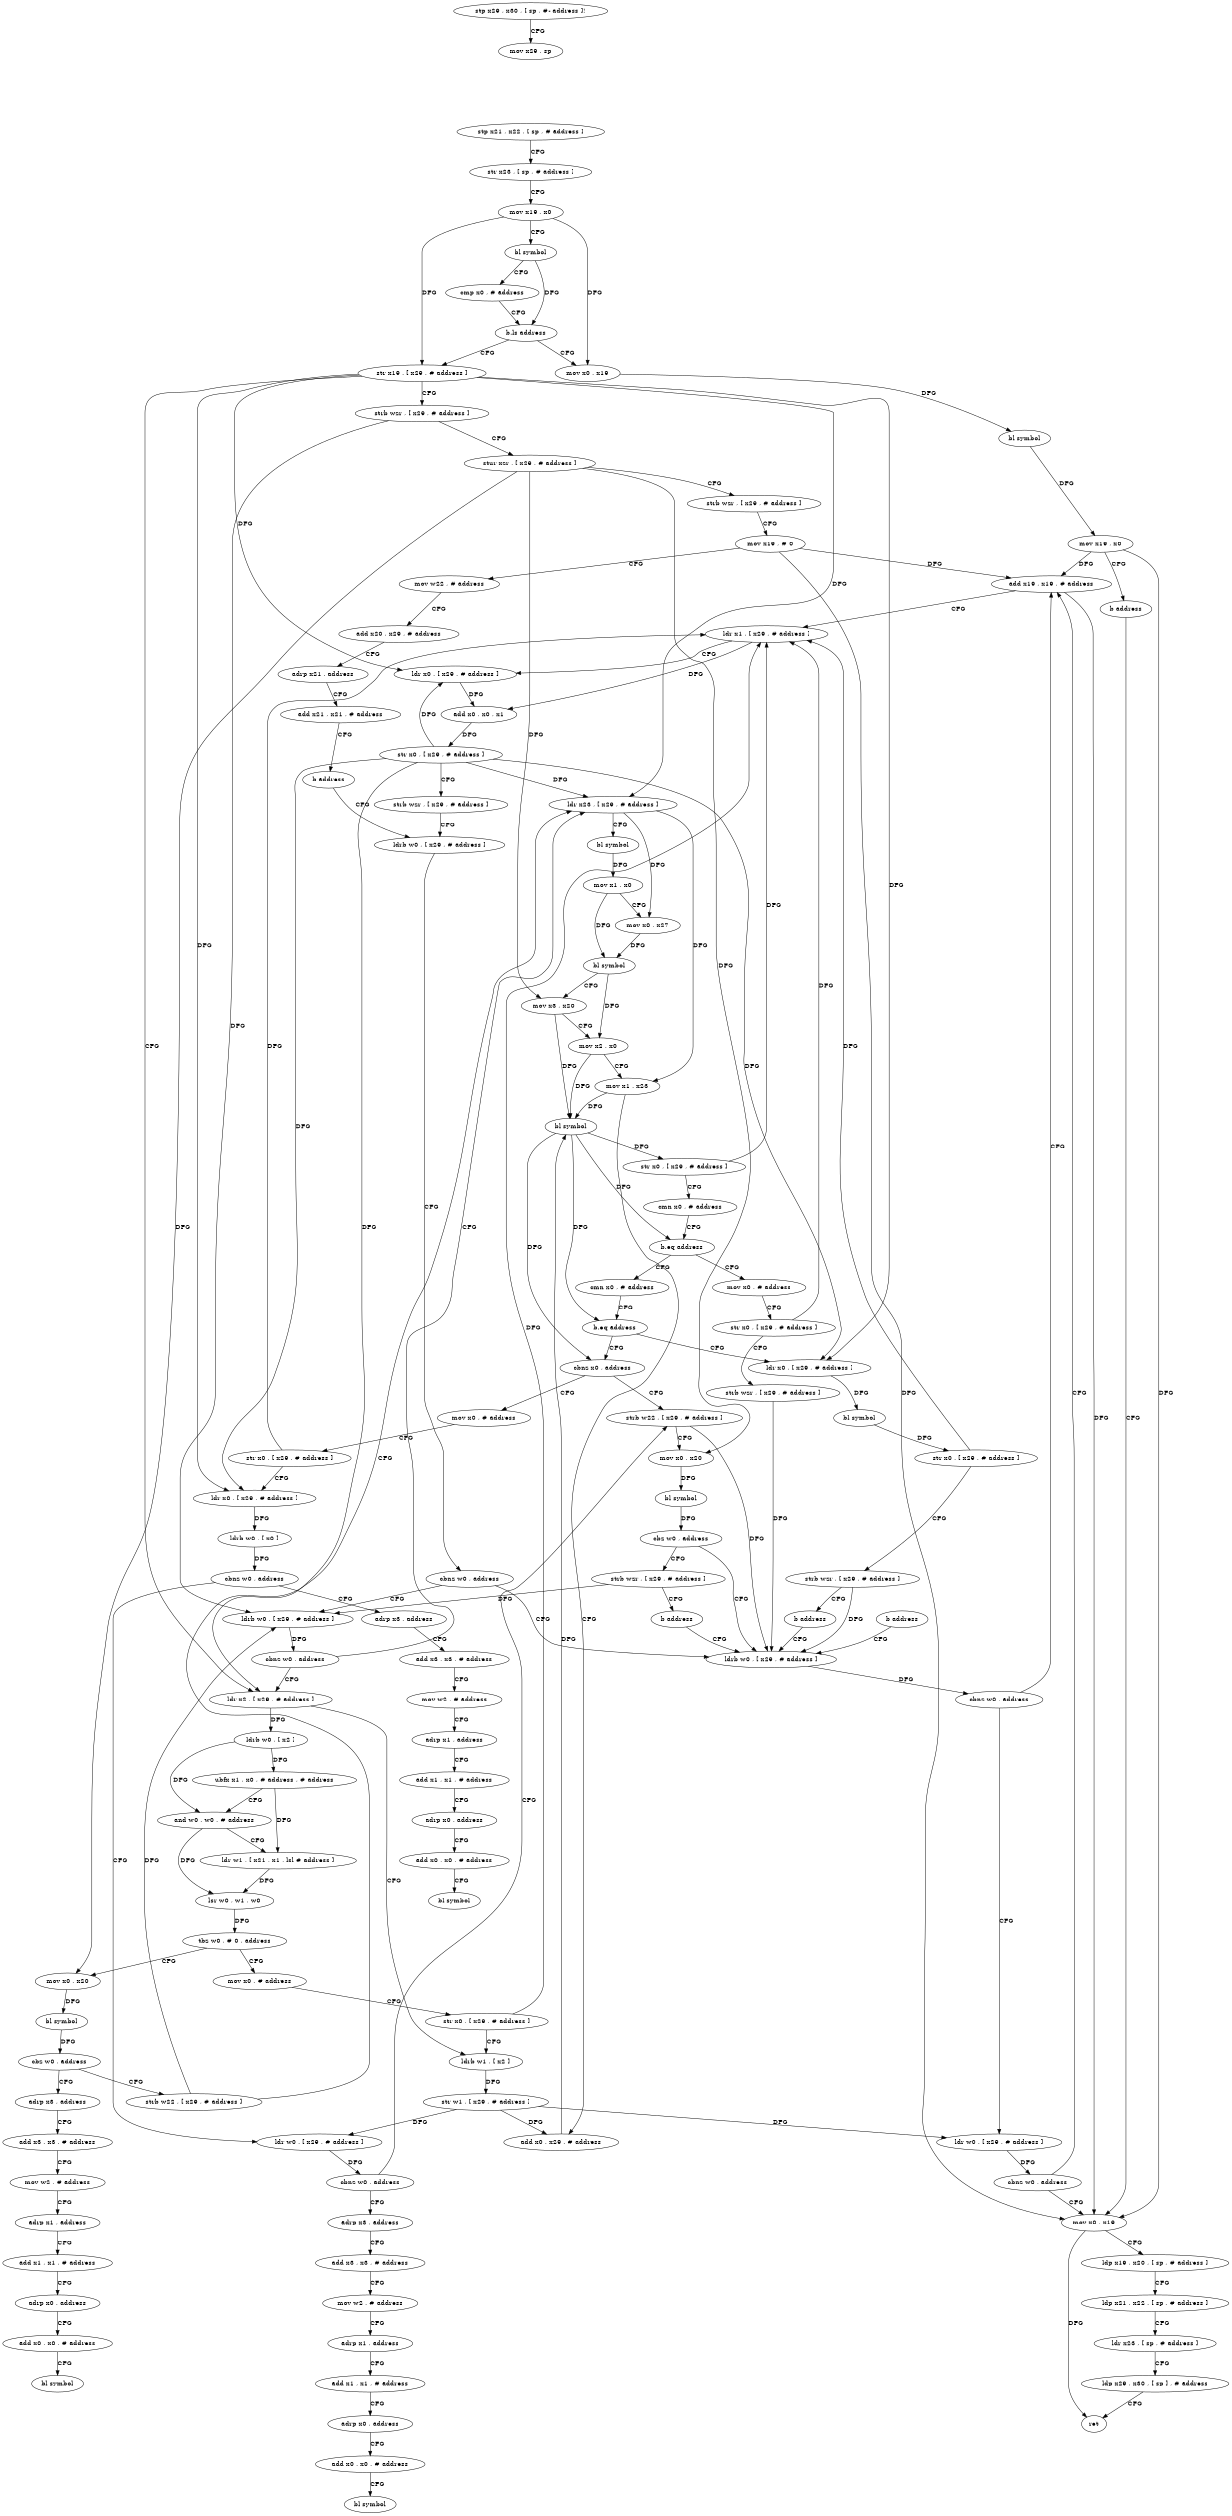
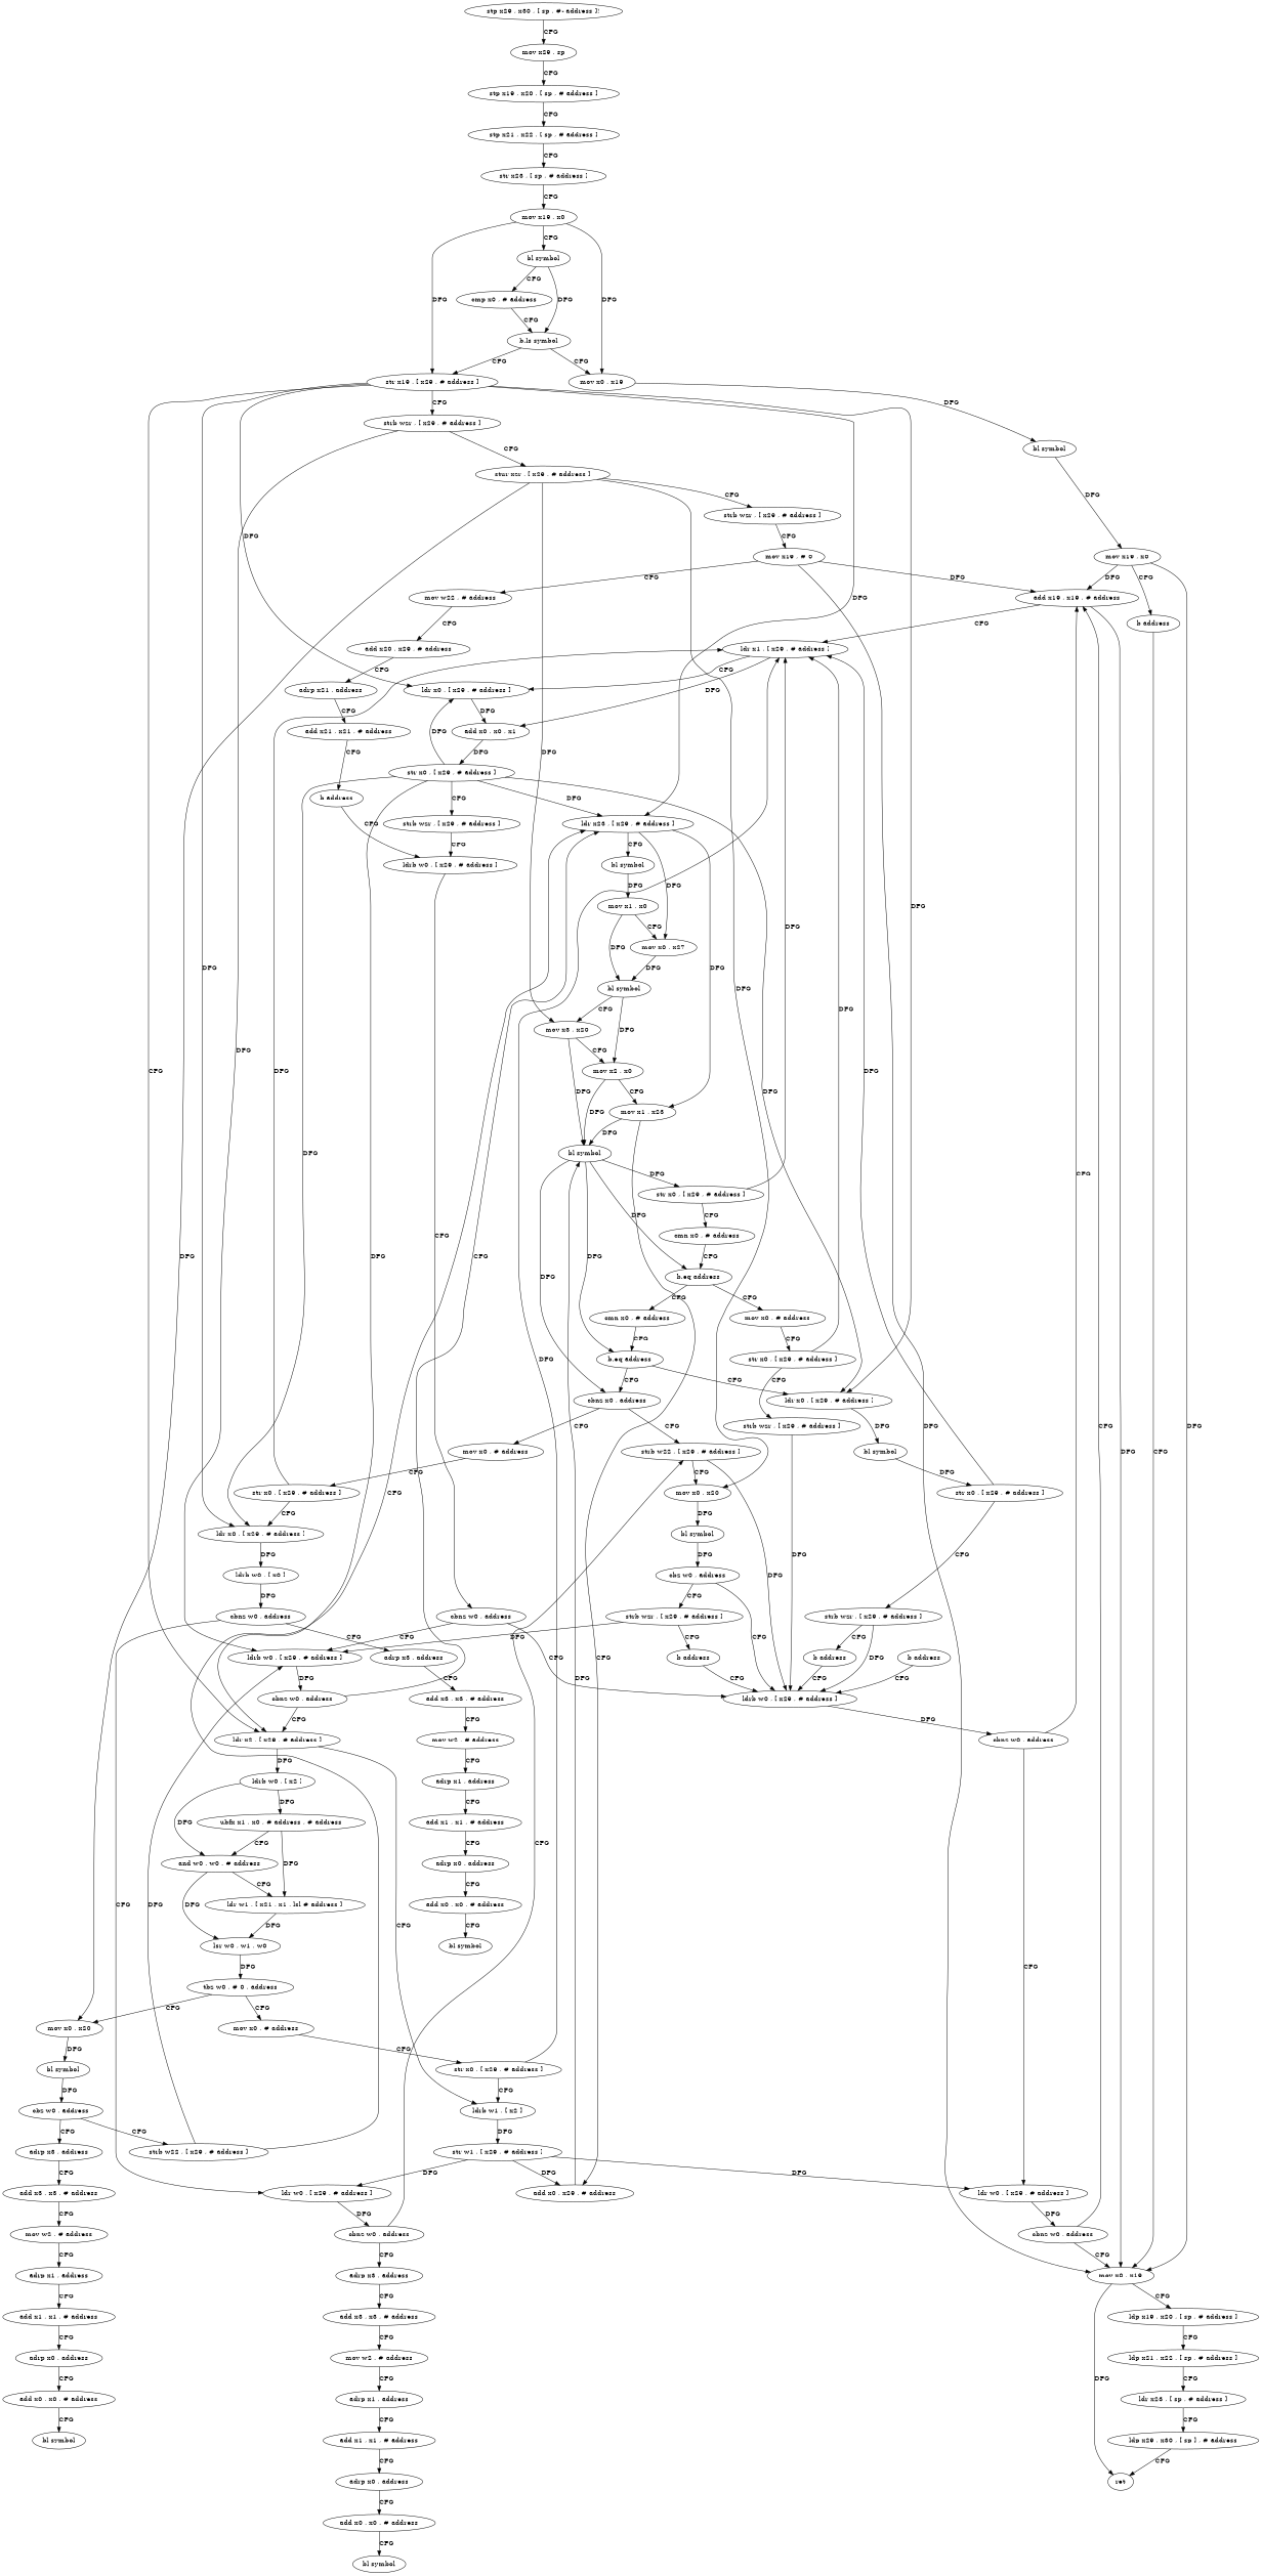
  digraph {
    n1 [label="stp x29 , x30 , [ sp , #- address ]!"]
    n2 [label="mov x29 , sp"]
+   n3 [label="stp x19 , x20 , [ sp , # address ]"]
    n4 [label="stp x21 , x22 , [ sp , # address ]"]
    n5 [label="str x23 , [ sp , # address ]"]
    n6 [label="mov x19 , x0"]
    n7 [label="bl symbol"]
    n8 [label="mov x0 , x19"]
    n9 [label="str x19 , [ x29 , # address ]"]
    n10 [label="cmp x0 , # address"]
-   n11 [label="b.ls address"]
+   n11 [label="b.ls symbol"]
    n12 [label="bl symbol"]
    n13 [label="strb wzr , [ x29 , # address ]"]
    n14 [label="ldr x23 , [ x29 , # address ]"]
    n15 [label="ldr x2 , [ x29 , # address ]"]
    n16 [label="ldr x0 , [ x29 , # address ]"]
    n17 [label="ldr x0 , [ x29 , # address ]"]
    n18 [label="ldr x0 , [ x29 , # address ]"]
    n19 [label="mov x19 , x0"]
    n20 [label="stur xzr , [ x29 , # address ]"]
    n21 [label="ldrb w0 , [ x29 , # address ]"]
    n22 [label="bl symbol"]
    n23 [label="mov x0 , x27"]
    n24 [label="mov x1 , x23"]
    n25 [label="ldrb w0 , [ x2 ]"]
    n26 [label="ldrb w1 , [ x2 ]"]
    n27 [label="add x0 , x0 , x1"]
    n28 [label="bl symbol"]
    n29 [label="ldrb w0 , [ x0 ]"]
    n30 [label="b address"]
    n31 [label="mov x0 , x19"]
    n32 [label="add x19 , x19 , # address"]
    n33 [label="ldp x19 , x20 , [ sp , # address ]"]
    n34 [label=ret]
    n35 [label="ldr x1 , [ x29 , # address ]"]
    n36 [label="ldp x21 , x22 , [ sp , # address ]"]
    n37 [label="strb wzr , [ x29 , # address ]"]
    n38 [label="mov x3 , x20"]
    n39 [label="mov x0 , x20"]
    n40 [label="mov x0 , x20"]
    n41 [label="cbnz w0 , address"]
    n42 [label="mov x19 , # 0"]
    n43 [label="mov x2 , x0"]
    n44 [label="bl symbol"]
    n45 [label="bl symbol"]
    n46 [label="bl symbol"]
    n47 [label="mov w22 , # address"]
    n48 [label="add x20 , x29 , # address"]
    n49 [label="adrp x21 , address"]
    n50 [label="add x21 , x21 , # address"]
    n51 [label="b address"]
    n52 [label="ldrb w0 , [ x29 , # address ]"]
    n53 [label="cbnz w0 , address"]
    n54 [label="ldrb w0 , [ x29 , # address ]"]
    n55 [label="ldr x23 , [ sp , # address ]"]
    n56 [label="ldp x29 , x30 , [ sp ] , # address"]
    n57 [label="cbnz w0 , address"]
    n58 [label="ldr w0 , [ x29 , # address ]"]
    n59 [label="cbnz w0 , address"]
    n60 [label="mov x1 , x0"]
    n61 [label="bl symbol"]
    n62 [label="add x0 , x29 , # address"]
    n63 [label="ubfx x1 , x0 , # address , # address"]
    n64 [label="and w0 , w0 , # address"]
    n65 [label="str w1 , [ x29 , # address ]"]
    n66 [label="str x0 , [ x29 , # address ]"]
    n67 [label="strb wzr , [ x29 , # address ]"]
    n68 [label="str x0 , [ x29 , # address ]"]
    n69 [label="b.eq address"]
    n70 [label="b.eq address"]
    n71 [label="cbnz x0 , address"]
    n72 [label="cmn x0 , # address"]
    n73 [label="mov x0 , # address"]
    n74 [label="cmn x0 , # address"]
    n75 [label="strb w22 , [ x29 , # address ]"]
    n76 [label="mov x0 , # address"]
    n77 [label="str x0 , [ x29 , # address ]"]
    n78 [label="strb wzr , [ x29 , # address ]"]
    n79 [label="ldr w1 , [ x21 , x1 , lsl # address ]"]
    n80 [label="lsr w0 , w1 , w0"]
    n81 [label="tbz w0 , # 0 , address"]
    n82 [label="mov x0 , # address"]
    n83 [label="str x0 , [ x29 , # address ]"]
    n84 [label="cbz w0 , address"]
    n85 [label="str x0 , [ x29 , # address ]"]
    n86 [label="str x0 , [ x29 , # address ]"]
    n87 [label="adrp x3 , address"]
    n88 [label="strb w22 , [ x29 , # address ]"]
    n89 [label="add x3 , x3 , # address"]
    n90 [label="mov w2 , # address"]
    n91 [label="ldr w0 , [ x29 , # address ]"]
    n92 [label="cbnz w0 , address"]
    n93 [label="b address"]
    n94 [label="strb wzr , [ x29 , # address ]"]
    n95 [label="b address"]
    n96 [label="adrp x1 , address"]
    n97 [label="add x1 , x1 , # address"]
    n98 [label="adrp x0 , address"]
    n99 [label="add x0 , x0 , # address"]
    n100 [label="bl symbol"]
    n101 [label="cbz w0 , address"]
    n102 [label="strb wzr , [ x29 , # address ]"]
    n103 [label="b address"]
    n104 [label="cbnz w0 , address"]
    n105 [label="adrp x3 , address"]
    n106 [label="add x3 , x3 , # address"]
    n107 [label="mov w2 , # address"]
    n108 [label="adrp x3 , address"]
    n109 [label="adrp x1 , address"]
    n110 [label="add x1 , x1 , # address"]
    n111 [label="adrp x0 , address"]
    n112 [label="add x0 , x0 , # address"]
    n113 [label="bl symbol"]
    n114 [label="add x3 , x3 , # address"]
    n115 [label="mov w2 , # address"]
    n116 [label="adrp x1 , address"]
    n117 [label="add x1 , x1 , # address"]
    n118 [label="adrp x0 , address"]
    n119 [label="add x0 , x0 , # address"]
    n120 [label="bl symbol"]
    n1 -> n2 [label=CFG]
+   n2 -> n3 [label=CFG]
+   n3 -> n4 [label=CFG]
    n4 -> n5 [label=CFG]
    n5 -> n6 [label=CFG]
    n6 -> n7 [label=CFG]
    n6 -> n8 [label=DFG]
    n6 -> n9 [label=DFG]
    n7 -> n10 [label=CFG]
    n7 -> n11 [label=DFG]
    n8 -> n12 [label=DFG]
    n9 -> n13 [label=CFG]
    n9 -> n14 [label=DFG]
    n9 -> n15 [label=CFG]
    n9 -> n16 [label=DFG]
    n9 -> n17 [label=DFG]
    n9 -> n18 [label=DFG]
    n10 -> n11 [label=CFG]
    n11 -> n8 [label=CFG]
    n11 -> n9 [label=CFG]
    n12 -> n19 [label=DFG]
    n13 -> n20 [label=CFG]
    n13 -> n21 [label=DFG]
    n14 -> n22 [label=CFG]
    n14 -> n23 [label=DFG]
    n14 -> n24 [label=DFG]
    n15 -> n25 [label=DFG]
    n15 -> n26 [label=CFG]
    n16 -> n27 [label=DFG]
    n17 -> n28 [label=DFG]
    n18 -> n29 [label=DFG]
    n19 -> n30 [label=CFG]
    n19 -> n31 [label=DFG]
    n19 -> n32 [label=DFG]
    n20 -> n37 [label=CFG]
    n20 -> n38 [label=DFG]
    n20 -> n39 [label=DFG]
    n20 -> n40 [label=DFG]
    n21 -> n41 [label=DFG]
    n22 -> n60 [label=DFG]
    n23 -> n61 [label=DFG]
    n24 -> n44 [label=DFG]
    n24 -> n62 [label=CFG]
    n25 -> n63 [label=DFG]
    n25 -> n64 [label=DFG]
    n26 -> n65 [label=DFG]
    n27 -> n66 [label=DFG]
    n28 -> n85 [label=DFG]
    n29 -> n104 [label=DFG]
    n30 -> n31 [label=CFG]
    n31 -> n33 [label=CFG]
    n31 -> n34 [label=DFG]
    n32 -> n31 [label=DFG]
    n32 -> n35 [label=CFG]
    n33 -> n36 [label=CFG]
    n35 -> n16 [label=CFG]
    n35 -> n27 [label=DFG]
    n36 -> n55 [label=CFG]
    n37 -> n42 [label=CFG]
    n38 -> n43 [label=CFG]
    n38 -> n44 [label=DFG]
    n39 -> n45 [label=DFG]
    n40 -> n46 [label=DFG]
    n41 -> n14 [label=CFG]
    n41 -> n15 [label=CFG]
    n42 -> n31 [label=DFG]
    n42 -> n32 [label=DFG]
    n42 -> n47 [label=CFG]
    n43 -> n24 [label=CFG]
    n43 -> n44 [label=DFG]
    n44 -> n68 [label=DFG]
    n44 -> n69 [label=DFG]
    n44 -> n70 [label=DFG]
    n44 -> n71 [label=DFG]
    n45 -> n84 [label=DFG]
    n46 -> n101 [label=DFG]
    n47 -> n48 [label=CFG]
    n48 -> n49 [label=CFG]
    n49 -> n50 [label=CFG]
    n50 -> n51 [label=CFG]
    n51 -> n52 [label=CFG]
    n52 -> n53 [label=CFG]
    n53 -> n21 [label=CFG]
    n53 -> n54 [label=CFG]
    n54 -> n57 [label=DFG]
    n55 -> n56 [label=CFG]
    n56 -> n34 [label=CFG]
    n57 -> n32 [label=CFG]
    n57 -> n58 [label=CFG]
    n58 -> n59 [label=DFG]
    n59 -> n31 [label=CFG]
    n59 -> n32 [label=CFG]
    n60 -> n23 [label=CFG]
    n60 -> n61 [label=DFG]
    n61 -> n38 [label=CFG]
    n61 -> n43 [label=DFG]
    n62 -> n44 [label=DFG]
    n63 -> n64 [label=CFG]
    n63 -> n79 [label=DFG]
    n64 -> n79 [label=CFG]
    n64 -> n80 [label=DFG]
    n65 -> n58 [label=DFG]
    n65 -> n62 [label=DFG]
    n65 -> n91 [label=DFG]
    n66 -> n14 [label=DFG]
    n66 -> n15 [label=DFG]
    n66 -> n16 [label=DFG]
    n66 -> n17 [label=DFG]
    n66 -> n18 [label=DFG]
    n66 -> n67 [label=CFG]
    n67 -> n52 [label=CFG]
    n68 -> n35 [label=DFG]
    n68 -> n72 [label=CFG]
    n69 -> n73 [label=CFG]
    n69 -> n74 [label=CFG]
    n70 -> n17 [label=CFG]
    n70 -> n71 [label=CFG]
    n71 -> n75 [label=CFG]
    n71 -> n76 [label=CFG]
    n72 -> n69 [label=CFG]
    n73 -> n77 [label=CFG]
    n74 -> n70 [label=CFG]
    n75 -> n40 [label=CFG]
    n75 -> n54 [label=DFG]
    n76 -> n86 [label=CFG]
    n77 -> n35 [label=DFG]
    n77 -> n78 [label=CFG]
    n78 -> n54 [label=DFG]
    n79 -> n80 [label=DFG]
    n80 -> n81 [label=DFG]
    n81 -> n39 [label=CFG]
    n81 -> n82 [label=CFG]
    n82 -> n83 [label=CFG]
    n83 -> n26 [label=CFG]
    n83 -> n35 [label=DFG]
    n84 -> n87 [label=CFG]
    n84 -> n88 [label=CFG]
    n85 -> n35 [label=DFG]
    n85 -> n94 [label=CFG]
    n86 -> n18 [label=CFG]
    n86 -> n35 [label=DFG]
    n87 -> n89 [label=CFG]
    n88 -> n14 [label=CFG]
    n88 -> n21 [label=DFG]
    n89 -> n90 [label=CFG]
    n90 -> n96 [label=CFG]
    n91 -> n92 [label=DFG]
    n92 -> n75 [label=CFG]
    n92 -> n108 [label=CFG]
    n93 -> n54 [label=CFG]
    n94 -> n54 [label=DFG]
    n94 -> n95 [label=CFG]
    n95 -> n54 [label=CFG]
    n96 -> n97 [label=CFG]
    n97 -> n98 [label=CFG]
    n98 -> n99 [label=CFG]
    n99 -> n100 [label=CFG]
    n101 -> n54 [label=CFG]
    n101 -> n102 [label=CFG]
    n102 -> n21 [label=DFG]
    n102 -> n103 [label=CFG]
    n103 -> n54 [label=CFG]
    n104 -> n91 [label=CFG]
    n104 -> n105 [label=CFG]
    n105 -> n106 [label=CFG]
    n106 -> n107 [label=CFG]
    n107 -> n109 [label=CFG]
    n108 -> n114 [label=CFG]
    n109 -> n110 [label=CFG]
    n110 -> n111 [label=CFG]
    n111 -> n112 [label=CFG]
    n112 -> n113 [label=CFG]
    n114 -> n115 [label=CFG]
    n115 -> n116 [label=CFG]
    n116 -> n117 [label=CFG]
    n117 -> n118 [label=CFG]
    n118 -> n119 [label=CFG]
    n119 -> n120 [label=CFG]
  }
